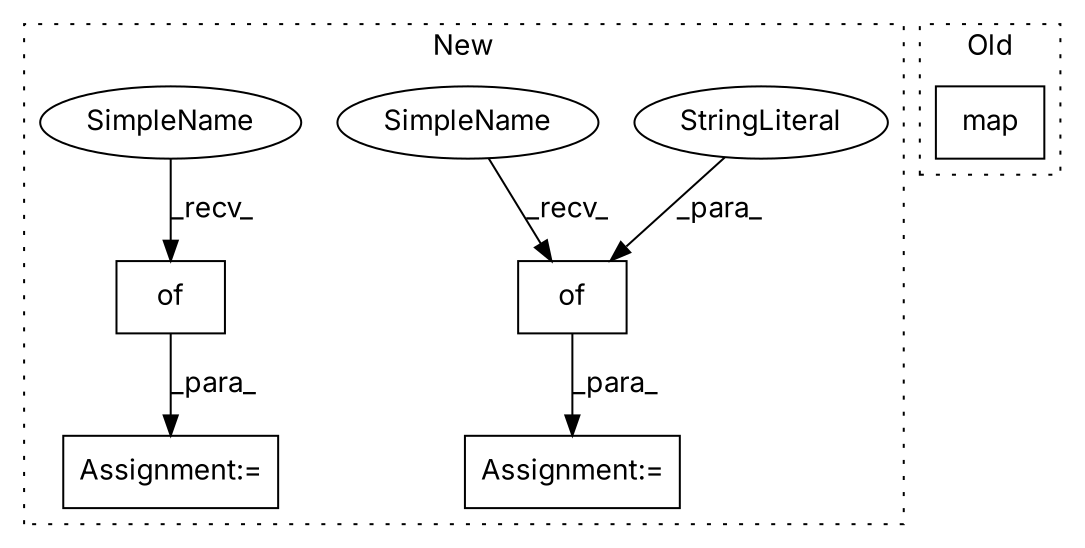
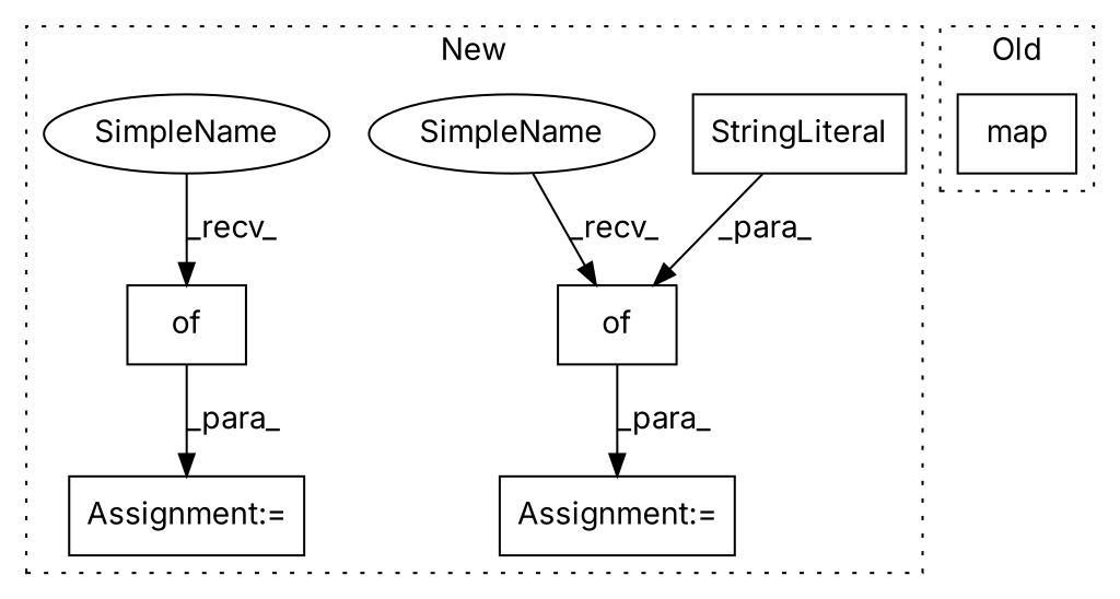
  digraph {
    fontname=Inter
    node [a=32 l=3 shape=box fontname=Inter]
    edge [fontname=Inter]
    n1 [l="3,1" label=of s="593,726"]
    n2 [a=7 l=1 label="Assignment:=" s=588]
-   n3 [a=45 label=StringLiteral s=716 shape=ellipse]
+   n3 [a=45 label=StringLiteral s=716]
    n4 [l="3,1" label=of s="749,886"]
    n5 [a=7 l=1 label="Assignment:=" s=744]
    n6 [a=42 label=SimpleName s=589 shape=ellipse]
    n7 [a=42 label=SimpleName s=745 shape=ellipse]
    n8 [l="4,1" label=map s="1078,1126"]
    subgraph cluster_1 {
      label=New
      style=dotted
      n1
      n2
      n3
      n4
      n5
      n6
      n7
    }
    subgraph cluster_2 {
      label=Old
      style=dotted
      n8
    }
    n1 -> n2 [label=_para_]
    n3 -> n1 [label=_para_]
    n4 -> n5 [label=_para_]
    n6 -> n1 [label=_recv_]
    n7 -> n4 [label=_recv_]
  }
